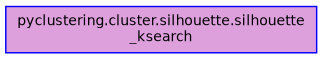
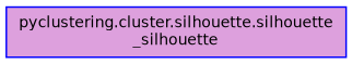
  digraph {
    rankdir=LR
-   n1 [color=blue fillcolor=plum fontname=Helvetica fontsize=10 height=0.2 label="pyclustering.cluster.silhouette.silhouette\l_ksearch" shape=record style=filled width=0.4]
+   n1 [color=blue fillcolor=plum fontname=Helvetica fontsize=10 height=0.2 label="pyclustering.cluster.silhouette.silhouette\l_silhouette" shape=record style=filled width=0.4]
  }
